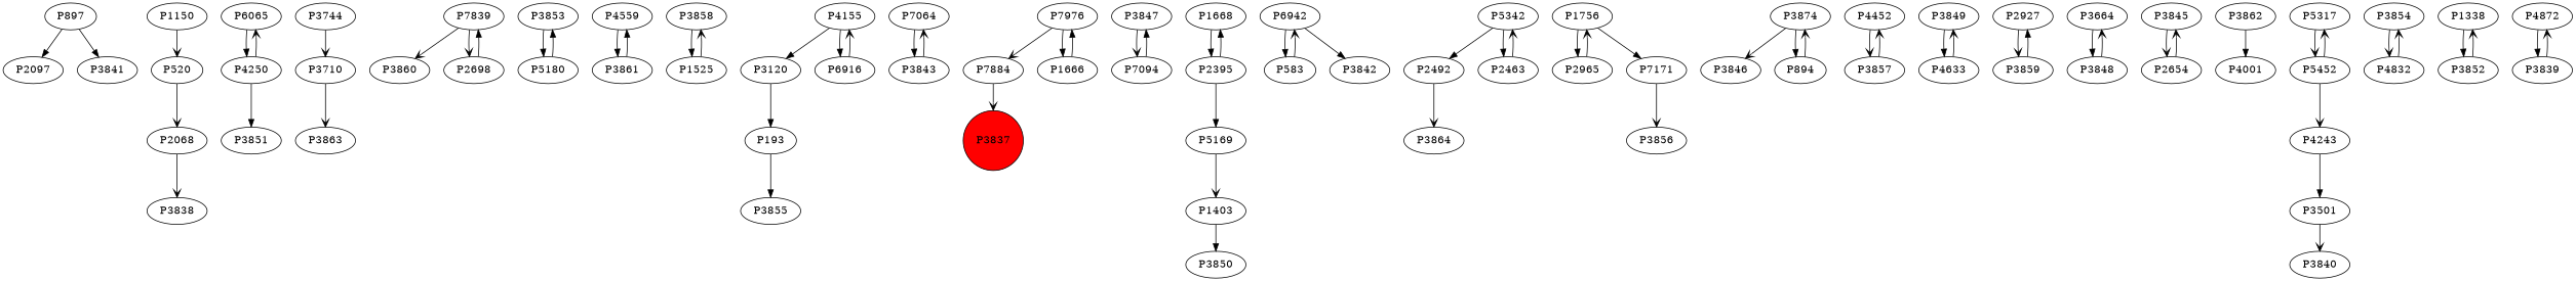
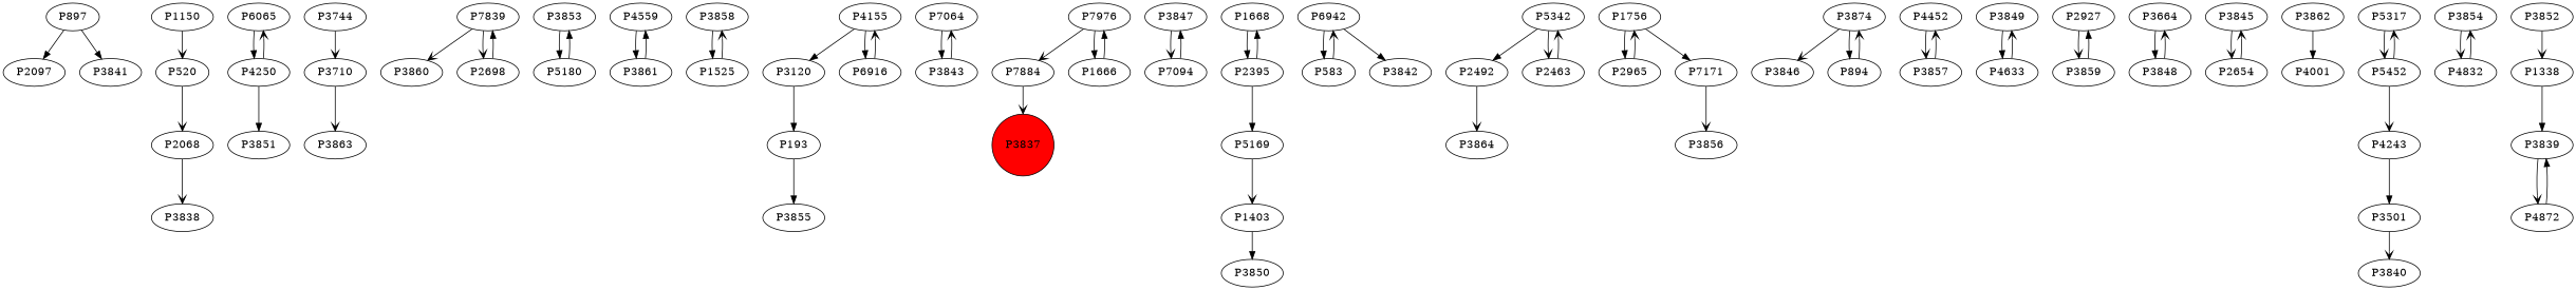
  digraph {
    edge [arrowhead=vee]
    P897
    P2097
    P3841
    P1150
    P520
    P2068
    P6065
    P4250
    P3851
    P3710
    P3863
    P3744
    P7839
    P3860
    P2698
    P3853
    P5180
    P4559
    P3861
    P3858
    P1525
    P3120
    P193
    P3855
    P7064
    P3843
    P7976
    P7884
    P1666
    P3837 [fillcolor=red shape=circle style=filled]
    P3838
    P3847
    P7094
    P1668
    P2395
    P5169
    P1403
    P6942
    P583
    P3842
    P5342
    P2492
    P2463
    P3864
    P1756
    P2965
    P7171
    P3856
    P3850
    P3874
    P3846
    P894
    P4452
    P3857
    P3849
    P4633
    P2927
    P3859
    P3664
    P3848
    P3845
    P2654
    P3862
    P4001
    P5317
    P5452
    P4243
    P3501
    P3854
    P4832
    P4155
    P6916
    P1338
    P3852
    P4872
    P3839
    P3840
    P897 -> P2097 [arrowhead=normal]
    P897 -> P3841 [arrowhead=normal]
    P1150 -> P520
    P520 -> P2068
    P2068 -> P3838
    P6065 -> P4250 [arrowhead=normal]
    P4250 -> P6065
    P4250 -> P3851 [arrowhead=normal]
    P3710 -> P3863
    P3744 -> P3710
    P7839 -> P3860
    P7839 -> P2698
    P2698 -> P7839 [arrowhead=normal]
    P3853 -> P5180 [arrowhead=normal]
    P5180 -> P3853 [arrowhead=normal]
    P4559 -> P3861 [arrowhead=normal]
    P3861 -> P4559 [arrowhead=normal]
    P3858 -> P1525 [arrowhead=normal]
    P1525 -> P3858
    P3120 -> P193 [arrowhead=normal]
    P193 -> P3855 [arrowhead=normal]
    P7064 -> P3843 [arrowhead=normal]
    P3843 -> P7064
    P7976 -> P7884
    P7976 -> P1666 [arrowhead=normal]
    P7884 -> P3837
    P1666 -> P7976 [arrowhead=normal]
    P3847 -> P7094
    P7094 -> P3847 [arrowhead=normal]
    P1668 -> P2395 [arrowhead=normal]
    P2395 -> P1668 [arrowhead=normal]
    P2395 -> P5169 [arrowhead=normal]
    P5169 -> P1403
    P1403 -> P3850 [arrowhead=normal]
    P6942 -> P583 [arrowhead=normal]
    P6942 -> P3842 [arrowhead=normal]
    P583 -> P6942
    P5342 -> P2492 [arrowhead=normal]
-   P5342 -> P2463 [arrowhead=normal]
+   P5342 -> P2463
    P2492 -> P3864
    P2463 -> P5342
    P1756 -> P2965 [arrowhead=normal]
    P1756 -> P7171 [arrowhead=normal]
    P2965 -> P1756
    P7171 -> P3856
    P3874 -> P3846
    P3874 -> P894 [arrowhead=normal]
    P894 -> P3874
    P4452 -> P3857
    P3857 -> P4452
    P3849 -> P4633 [arrowhead=normal]
    P4633 -> P3849
    P2927 -> P3859
    P3859 -> P2927 [arrowhead=normal]
    P3664 -> P3848 [arrowhead=normal]
    P3848 -> P3664
    P3845 -> P2654
    P2654 -> P3845
    P3862 -> P4001 [arrowhead=normal]
    P5317 -> P5452
    P5452 -> P5317
    P5452 -> P4243
    P4243 -> P3501 [arrowhead=normal]
    P3501 -> P3840
    P3854 -> P4832
    P4832 -> P3854
    P4155 -> P3120 [arrowhead=normal]
    P4155 -> P6916 [arrowhead=normal]
    P6916 -> P4155
-   P1338 -> P3852 [arrowhead=normal]
+   P1338 -> P3839 [arrowhead=normal]
    P3852 -> P1338
    P4872 -> P3839 [arrowhead=normal]
    P3839 -> P4872
  }
